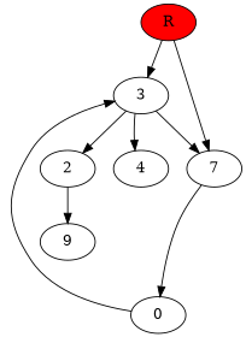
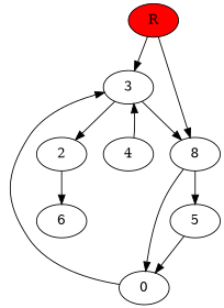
  digraph {
    2
-   6 [label=9]
+   6
    n3 [label=0]
+   5
    3
    4
-   7
+   7 [label=8]
    R [fillcolor="#ff0000" style=filled]
    2 -> 6
    n3 -> 3
+   5 -> n3
    3 -> 2
-   3 -> 4
+   4 -> 3
    3 -> 7
    7 -> n3
+   7 -> 5
    R -> 3
    R -> 7
  }
